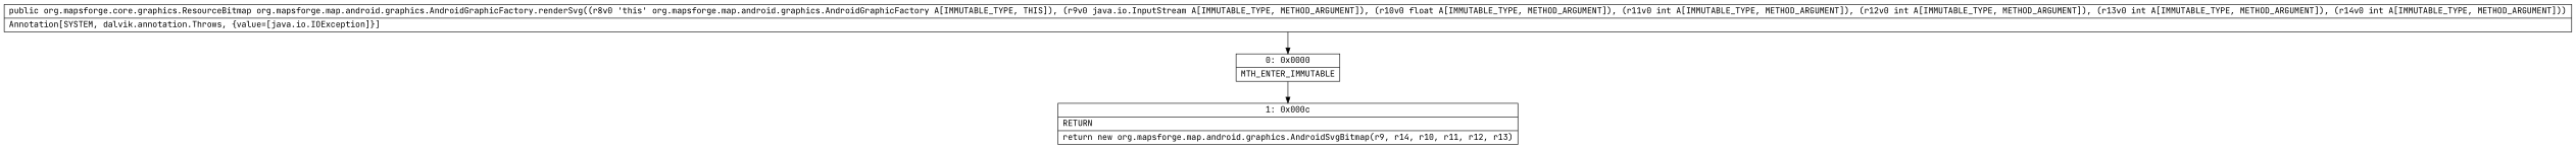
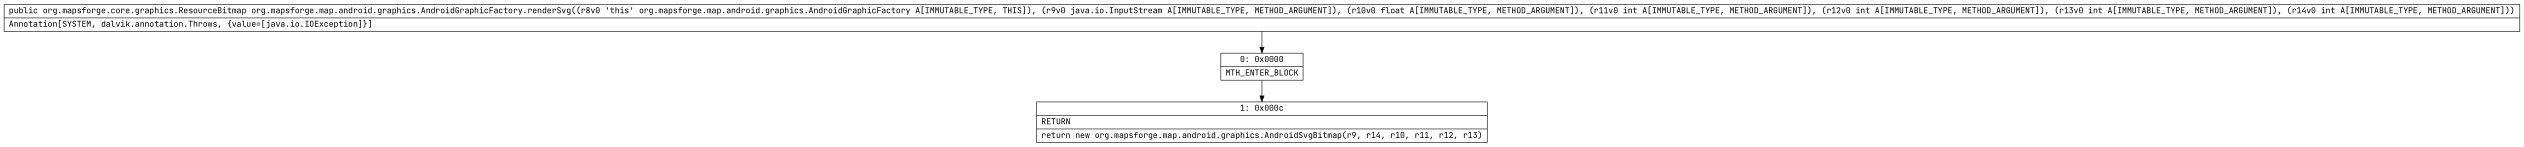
  digraph {
    fontname="JetBrains Mono"
    node [shape=record fontname="JetBrains Mono"]
    edge [fontname="JetBrains Mono"]
-   n1 [label="{0\:\ 0x0000|MTH_ENTER_IMMUTABLE\l}"]
+   n1 [label="{0\:\ 0x0000|MTH_ENTER_BLOCK\l}"]
    n2 [label="{1\:\ 0x000c|RETURN\l|return new org.mapsforge.map.android.graphics.AndroidSvgBitmap(r9, r14, r10, r11, r12, r13)\l}"]
    n3 [label="{public org.mapsforge.core.graphics.ResourceBitmap org.mapsforge.map.android.graphics.AndroidGraphicFactory.renderSvg((r8v0 'this' org.mapsforge.map.android.graphics.AndroidGraphicFactory A[IMMUTABLE_TYPE, THIS]), (r9v0 java.io.InputStream A[IMMUTABLE_TYPE, METHOD_ARGUMENT]), (r10v0 float A[IMMUTABLE_TYPE, METHOD_ARGUMENT]), (r11v0 int A[IMMUTABLE_TYPE, METHOD_ARGUMENT]), (r12v0 int A[IMMUTABLE_TYPE, METHOD_ARGUMENT]), (r13v0 int A[IMMUTABLE_TYPE, METHOD_ARGUMENT]), (r14v0 int A[IMMUTABLE_TYPE, METHOD_ARGUMENT]))  | Annotation[SYSTEM, dalvik.annotation.Throws, \{value=[java.io.IOException]\}]\l}"]
    n1 -> n2
    n3 -> n1
  }
